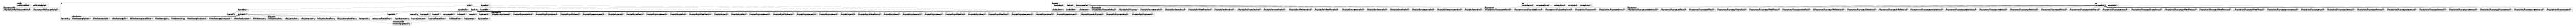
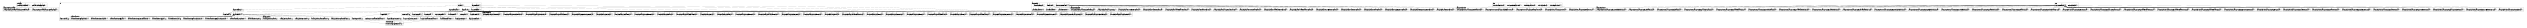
  digraph {
    node [shape=cylinder]
    n1 [label="javascriptsimple._symboltable.JavaScriptSimpleLanguage.java (1)"]
    n2 [label="javascriptsimple._symboltable.JavaScriptSimpleModelLoader.java (1)"]
    n3 [label="de.monticore.types.TypesHelper.java (64)" shape=box]
    n4 [label="javascriptsimple._parser.JavaScriptSimple.g4 (1)"]
    n5 [label="javascriptsimple._parser.EOSMCParser.java (1)"]
    n6 [label="javascriptsimple._parser.ExpressionSequenceMCParser.java (1)" shape=box]
    n7 [label="javascriptsimple._parser.SingleExpressionMCParser.java (1)" shape=box]
    n8 [label="javascriptsimple._parser.LiteralMCParser.java (1)" shape=box]
    n9 [label="javascriptsimple._parser.StatementsMCParser.java (1)" shape=box]
    n10 [label="javascriptsimple._parser.SourceElementsMCParser.java (1)" shape=box]
    n11 [label="javascriptsimple._parser.VariableDeclarationsMCParser.java (1)"]
    n12 [label="javascriptsimple._parser.VariableStatementMCParser.java (1)"]
    n13 [label="javascriptsimple._parser.NumericLiteralMCParser.java (1)" shape=box]
    n14 [label="javascriptsimple._parser.JavaScriptSimpleParserFactory.java (1)"]
    n15 [label="javascriptsimple._parser.JavaScriptProgramMCParser.java (1)" shape=box]
    n16 [label="javascriptsimple._parser.InitialiserMCParser.java (1)"]
    n17 [label="javascriptsimple._parser.VariableDeclarationMCParser.java (1)"]
    n18 [label="javascriptsimple._parser.StatementMCParser.java (1)"]
    n19 [label="javascriptsimple._parser.SourceElementMCParser.java (1)" shape=box]
    n20 [label="javascriptsimple._visitor.JavaScriptSimpleDelegatorVisitor.java (1)"]
    n21 [label="javascriptsimple._visitor.JavaScriptSimpleVisitor.java (1)" shape=box]
    n22 [label="javascriptsimple._visitor.JavaScriptSimpleParentAwareVisitor.java (1)" shape=box]
    n23 [label="javascriptsimple._visitor.CommonJavaScriptSimpleDelegatorVisitor.java (1)" shape=box]
    n24 [label="javascriptsimple._visitor.JavaScriptSimpleInheritanceVisitor.java (1)" shape=box]
    n25 [label="javascriptsimple._ast.ASTSingleExpression.java (1)" shape=box]
    n26 [label="javascriptsimple._ast.ASTVariableStatementList.java (1)"]
    n27 [label="javascriptsimple._ast.ASTSourceElementList.java (1)"]
    n28 [label="javascriptsimple._ast.ASTInitialiser.java (1)"]
    n29 [label="javascriptsimple._ast.ASTEOS.java (1)" shape=box]
    n30 [label="javascriptsimple._ast.ASTVariableDeclarationList.java (1)"]
    n31 [label="javascriptsimple._ast.ASTLiteralList.java (1)"]
    n32 [label="javascriptsimple._ast.ASTSourceElementsList.java (1)"]
    n33 [label="javascriptsimple._ast.ASTInitialiserList.java (1)"]
    n34 [label="javascriptsimple._ast.ASTEOSList.java (1)" shape=box]
    n35 [label="javascriptsimple._ast.ASTExpressionSequenceList.java (1)" shape=box]
    n36 [label="javascriptsimple._ast.ASTVariableStatement.java (1)" shape=box]
    n37 [label="javascriptsimple._ast.ASTConstantsJavaScriptSimple.java (1)" shape=box]
    n38 [label="javascriptsimple._ast.ASTNumericLiteralList.java (1)"]
    n39 [label="javascriptsimple._ast.ASTStatementList.java (1)" shape=box]
    n40 [label="javascriptsimple._ast.ASTExpressionSequence.java (1)"]
    n41 [label="javascriptsimple._ast.ASTNumericLiteral.java (1)"]
    n42 [label="javascriptsimple._ast.ASTSingleExpressionList.java (1)" shape=box]
    n43 [label="javascriptsimple._ast.JavaScriptSimpleNodeFactory.java (1)" shape=box]
    n44 [label="javascriptsimple._ast.ASTStatements.java (1)"]
    n45 [label="javascriptsimple._ast.ASTVariableDeclaration.java (1)"]
    n46 [label="javascriptsimple._ast.ASTJavaScriptSimpleNode.java (1)"]
    n47 [label="javascriptsimple._ast.ASTStatementsList.java (1)" shape=box]
    n48 [label="javascriptsimple._ast.ASTStatement.java (1)"]
    n49 [label="javascriptsimple._ast.ASTVariableDeclarationsList.java (1)" shape=box]
    n50 [label="javascriptsimple._ast.ASTLiteral.java (1)"]
    n51 [label="javascriptsimple._ast.ASTSourceElements.java (1)"]
    n52 [label="javascriptsimple._ast.ASTJavaScriptProgramList.java (1)"]
    n53 [label="javascriptsimple._ast.ASTVariableDeclarations.java (1)" shape=box]
    n54 [label="javascriptsimple._ast.ASTSourceElement.java (1)"]
    n55 [label="javascriptsimple._cocos.JavaScriptSimpleASTSourceElementsListCoCo.java (1)"]
    n56 [label="javascriptsimple._cocos.JavaScriptSimpleASTJavaScriptSimpleNodeCoCo.java (1)" shape=box]
    n57 [label="javascriptsimple._cocos.JavaScriptSimpleASTSourceElementsCoCo.java (1)" shape=box]
    n58 [label="javascriptsimple._cocos.JavaScriptSimpleASTStatementCoCo.java (1)" shape=box]
    n59 [label="javascriptsimple._cocos.JavaScriptSimpleASTSingleExpressionCoCo.java (1)"]
    n60 [label="javascriptsimple._cocos.JavaScriptSimpleCoCoChecker.java (1)"]
    n61 [label="javascriptsimple._cocos.JavaScriptSimpleASTInitialiserListCoCo.java (1)" shape=box]
    n62 [label="javascriptsimple._cocos.JavaScriptSimpleASTStatementsCoCo.java (1)" shape=box]
    n63 [label="javascriptsimple._cocos.JavaScriptSimpleASTEOSCoCo.java (1)" shape=box]
    n64 [label="javascriptsimple._cocos.JavaScriptSimpleASTExpressionSequenceCoCo.java (1)" shape=box]
    n65 [label="javascriptsimple._cocos.JavaScriptSimpleASTVariableDeclarationsCoCo.java (1)"]
    n66 [label="javascriptsimple._cocos.JavaScriptSimpleASTVariableDeclarationsListCoCo.java (1)"]
    n67 [label="javascriptsimple._cocos.JavaScriptSimpleASTVariableDeclarationListCoCo.java (1)"]
    n68 [label="javascriptsimple._cocos.JavaScriptSimpleASTJavaScriptProgramListCoCo.java (1)"]
    n69 [label="javascriptsimple._cocos.JavaScriptSimpleASTEOSListCoCo.java (1)" shape=box]
    n70 [label="javascriptsimple._cocos.JavaScriptSimpleASTNumericLiteralListCoCo.java (1)"]
    n71 [label="javascriptsimple._cocos.JavaScriptSimpleASTLiteralListCoCo.java (1)"]
    n72 [label="javascriptsimple._cocos.JavaScriptSimpleASTStatementListCoCo.java (1)" shape=box]
    n73 [label="javascriptsimple._cocos.JavaScriptSimpleASTSourceElementCoCo.java (1)"]
    n74 [label="javascriptsimple._cocos.JavaScriptSimpleASTSingleExpressionListCoCo.java (1)"]
    n75 [label="javascriptsimple._cocos.JavaScriptSimpleASTExpressionSequenceListCoCo.java (1)" shape=box]
    n76 [label="javascriptsimple._cocos.JavaScriptSimpleASTVariableStatementCoCo.java (1)"]
    n77 [label="javascriptsimple._cocos.JavaScriptSimpleASTStatementsListCoCo.java (1)" shape=box]
    n78 [label="javascriptsimple._cocos.JavaScriptSimpleASTVariableStatementListCoCo.java (1)" shape=box]
    n79 [label="javascriptsimple._cocos.JavaScriptSimpleASTNumericLiteralCoCo.java (1)" shape=box]
    n80 [label="javascriptsimple._cocos.JavaScriptSimpleASTVariableDeclarationCoCo.java (1)"]
    n81 [label="javascriptsimple._cocos.JavaScriptSimpleASTJavaScriptProgramCoCo.java (1)"]
    n82 [label="javascriptsimple._cocos.JavaScriptSimpleASTLiteralCoCo.java (1)" shape=box]
    n83 [label="javascriptsimple._cocos.JavaScriptSimpleASTInitialiserCoCo.java (1)"]
    n84 [label="javascriptsimple._cocos.JavaScriptSimpleASTSourceElementListCoCo.java (1)" shape=box]
    n85 [label="ast.additionalmethods.DeepEqualsWithComments.ftl (14)" shape=box]
    n86 [label="ast.additionalmethods.EqualsWithComments.ftl (14)"]
    n87 [label="ast.additionalmethods.Set.ftl (53)"]
    n88 [label="ast.additionalmethods.Accept.ftl (28)"]
    n89 [label="ast.additionalmethods.DeepCloneWithParameters.ftl (14)" shape=box]
    n90 [label="ast.additionalmethods.DeepEquals.ftl (14)" shape=box]
    n91 [label="ast.additionalmethods.RemoveChild.ftl (14)" shape=box]
    n92 [label="ast.additionalmethods.EqualAttributes.ftl (14)"]
    n93 [label="ast.additionalmethods.Get.ftl (53)" shape=box]
    n94 [label="ast.additionalmethods.GetChildren.ftl (14)" shape=box]
    n95 [label="ast.factorymethods.ErrorIfNull.ftl (32)" shape=box]
    n96 [label="ast.factorymethods.Create.ftl (28)" shape=box]
    n97 [label="ast.factorymethods.DoCreate.ftl (28)" shape=box]
    n98 [label="ast.factorymethods.DoCreateWithParams.ftl (28)"]
    n99 [label="ast.factorymethods.CreateWithParams.ftl (28)" shape=box]
    n100 [label="ast.ErrorIfNull.ftl (382)" shape=box]
    n101 [label="ast.AstImports.ftl (14)"]
    n102 [label="ast.Attribute.ftl (95)" shape=box]
    n103 [label="ast.BuilderAttribute.ftl (25)"]
    n104 [label="ast.Class.ftl (2)" shape=box]
    n105 [label="ast.AstClass.ftl (28)"]
    n106 [label="ast.ParametersDeclaration.ftl (14)"]
    n107 [label="ast.AstInterface.ftl (1)" shape=box]
    n108 [label="ast.AstSuperTypes.ftl (14)" shape=box]
    n109 [label="ast.ClassMethod.ftl (444)"]
    n110 [label="ast.AstNodeFactory.ftl (1)"]
    n111 [label="ast.AstSuperTypesList.ftl (14)"]
    n112 [label="ast.BuilderConstructorParametersDeclaration.ftl (14)"]
    n113 [label="ast.ASTNodeBase.ftl (1)"]
    n114 [label="ast.ClassContent.ftl (14)"]
    n115 [label="ast.ListImports.ftl (14)" shape=box]
    n116 [label="ast.AstListMethods.ftl (14)" shape=box]
    n117 [label="ast.AstBuilder.ftl (14)"]
    n118 [label="ast.EmptyMethodBody.ftl (14)"]
    n119 [label="ast.Constructor.ftl (28)" shape=box]
    n120 [label="ast.ASTConstantsClass.ftl (1)"]
    n121 [label="ast.ConstructorAttributesSetter.ftl (14)"]
    n122 [label="ast.ConstructorParametersDeclaration.ftl (14)"]
    n123 [label="ast.AstSuperInterfaces.ftl (14)"]
    n124 [label="ast.AstBuilderAttributeSetter.ftl (25)" shape=box]
    n125 [label="parser.MCConcreteParser.ftl (14)" shape=box]
    n126 [label="parser.Parser.ftl (1)"]
    n127 [label="parser.ParserHeader.ftl (1)" shape=box]
    n128 [label="parser.LexerMember.ftl (1)"]
    n129 [label="parser.FactoryMethods.ftl (14)"]
    n130 [label="parser.ParserFactory.ftl (1)" shape=box]
    n131 [label="visitor.DelegatorVisitor.ftl (1)" shape=box]
    n132 [label="visitor.SimpleVisitor.ftl (1)"]
    n133 [label="visitor.InheritanceVisitor.ftl (1)" shape=box]
    n134 [label="visitor.ParentAwareVisitor.ftl (1)"]
    n135 [label="visitor.CommonDelegatorVisitor.ftl (1)"]
    n136 [label="cocos.CoCoChecker.ftl (1)"]
    n137 [label="cocos.CoCoInterface.ftl (29)" shape=box]
    n138 [label="symboltable.ModelLoader.ftl (1)"]
    n139 [label="symboltable.ModelingLanguage.ftl (1)"]
    subgraph cluster_1 {
      label="javascriptsimple._symboltable"
      labeljust=l
      n1
      n2
    }
    subgraph cluster_2 {
-     label="de.monticore.symboltable"
+     label="de.monticore.types"
      labeljust=l
      n3
    }
    subgraph cluster_3 {
      label="javascriptsimple._parser"
      labeljust=l
      n4
      n5
      n6
      n7
      n8
      n9
      n10
      n11
      n12
      n13
      n14
      n15
      n16
      n17
      n18
      n19
    }
    subgraph cluster_4 {
      label="javascriptsimple._visitor"
      labeljust=l
      n20
      n21
      n22
      n23
      n24
    }
    subgraph cluster_5 {
      label="javascriptsimple._ast"
      labeljust=l
      n25
      n26
      n27
      n28
      n29
      n30
      n31
      n32
      n33
      n34
      n35
      n36
      n37
      n38
      n39
      n40
      n41
      n42
      n43
      n44
      n45
      n46
      n47
      n48
      n49
      n50
      n51
      n52
      n53
      n54
    }
    subgraph cluster_6 {
      label="javascriptsimple._cocos"
      labeljust=l
      n55
      n56
      n57
      n58
      n59
      n60
      n61
      n62
      n63
      n64
      n65
      n66
      n67
      n68
      n69
      n70
      n71
      n72
      n73
      n74
      n75
      n76
      n77
      n78
      n79
      n80
      n81
      n82
      n83
      n84
    }
    subgraph cluster_7 {
      label=ast
      labeljust=l
      n100
      n101
      n102
      n103
      n104
      n105
      n106
      n107
      n108
      n109
      n110
      n111
      n112
      n113
      n114
      n115
      n116
      n117
      n118
      n119
      n120
      n121
      n122
      n123
      n124
      subgraph cluster_8 {
        label="ast.additionalmethods"
        labeljust=l
        n85
        n86
        n87
        n88
        n89
        n90
        n91
        n92
        n93
        n94
      }
      subgraph cluster_9 {
        label="ast.factorymethods"
        labeljust=l
        n95
        n96
        n97
        n98
        n99
      }
    }
    subgraph cluster_10 {
      label=factorymethods
      labeljust=l
      n125
      n126
      n127
      n128
      n129
      n130
    }
    subgraph cluster_11 {
      label=visitor
      labeljust=l
      n131
      n132
      n133
      n134
      n135
    }
    subgraph cluster_12 {
      label=cocos
      labeljust=l
      n136
      n137
    }
    subgraph cluster_13 {
      label=symboltable
      labeljust=l
      n138
      n139
    }
    n89 -> n109
    n103 -> n3
    n104 -> n37
    n104 -> n43
    n104 -> n110
    n104 -> n120
    n105 -> n25
    n105 -> n26
    n105 -> n27
    n105 -> n28
    n105 -> n29
    n105 -> n30
    n105 -> n31
    n105 -> n32
    n105 -> n33
    n105 -> n34
    n105 -> n35
    n105 -> n36
    n105 -> n38
    n105 -> n39
    n105 -> n40
    n105 -> n41
    n105 -> n42
    n105 -> n44
    n105 -> n45
    n105 -> n47
    n105 -> n48
    n105 -> n49
    n105 -> n50
    n105 -> n51
    n105 -> n52
    n105 -> n53
    n105 -> n54
    n105 -> n101
    n105 -> n102
    n105 -> n108
    n105 -> n109
    n105 -> n111
    n105 -> n114
    n105 -> n115
    n105 -> n116
    n105 -> n117
    n105 -> n119
    n107 -> n46
    n107 -> n113
    n108 -> n123
    n109 -> n85
    n109 -> n86
    n109 -> n87
    n109 -> n88
    n109 -> n90
    n109 -> n91
    n109 -> n92
    n109 -> n93
    n109 -> n94
    n109 -> n95
    n109 -> n96
    n109 -> n97
    n109 -> n98
    n109 -> n99
    n109 -> n100
    n110 -> n102
    n110 -> n109
    n117 -> n103
    n117 -> n112
    n117 -> n124
    n119 -> n106
    n119 -> n118
    n119 -> n121
    n119 -> n122
    n122 -> n3
    n124 -> n3
    n125 -> n5
    n125 -> n6
    n125 -> n7
    n125 -> n8
    n125 -> n9
    n125 -> n10
    n125 -> n11
    n125 -> n12
    n125 -> n13
    n125 -> n15
    n125 -> n16
    n125 -> n17
    n125 -> n18
    n125 -> n19
    n126 -> n4
    n126 -> n127
    n126 -> n128
    n130 -> n14
    n130 -> n129
    n131 -> n20
    n132 -> n21
    n133 -> n24
    n134 -> n22
    n135 -> n23
    n136 -> n60
    n137 -> n55
    n137 -> n56
    n137 -> n57
    n137 -> n58
    n137 -> n59
    n137 -> n61
    n137 -> n62
    n137 -> n63
    n137 -> n64
    n137 -> n65
    n137 -> n66
    n137 -> n67
    n137 -> n68
    n137 -> n69
    n137 -> n70
    n137 -> n71
    n137 -> n72
    n137 -> n73
    n137 -> n74
    n137 -> n75
    n137 -> n76
    n137 -> n77
    n137 -> n78
    n137 -> n79
    n137 -> n80
    n137 -> n81
    n137 -> n82
    n137 -> n83
    n137 -> n84
    n138 -> n2
    n139 -> n1
  }
